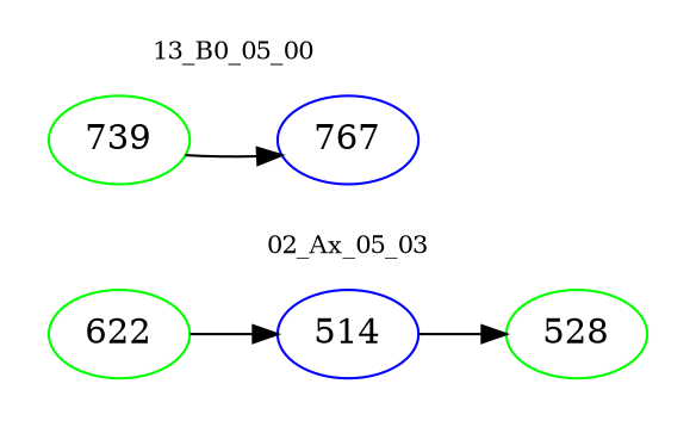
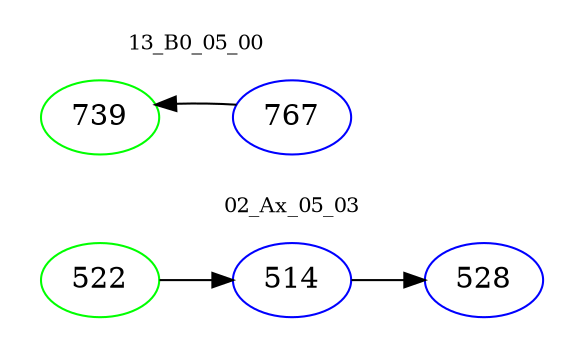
  digraph {
    rankdir=LR
    node [color=blue]
    edge [color=black]
-   n1 [color=green label=622]
+   n1 [color=green label=522]
    n2 [label=514]
-   n3 [color=green label=528]
+   n3 [label=528]
    n4 [color=green label=739]
    n5 [label=767]
    subgraph cluster_1 {
      color=white
      fontsize=10
      label="02_Ax_05_03"
      n1
      n2
      n3
    }
    subgraph cluster_2 {
      color=white
      fontsize=10
      label="13_B0_05_00"
      n4
      n5
    }
    n1 -> n2
    n2 -> n3
-   n4 -> n5
+   n5 -> n4
  }
